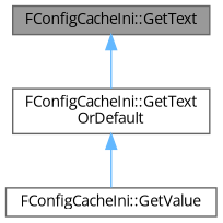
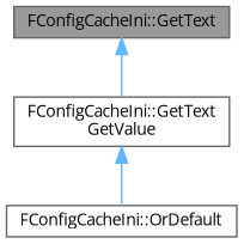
  digraph {
    fontname="Open Sans"
    rankdir=TB
    node [color=grey40 fillcolor=white fontname="Open Sans" fontsize=10 shape=box style=filled]
    edge [color=steelblue1 dir=back fontname="Open Sans" fontsize=10 labelfontname=Helvetica labelfontsize=10 style=solid]
    n1 [color=gray40 fillcolor=grey60 fontcolor=black height=0.2 label="FConfigCacheIni::GetText" width=0.4]
-   n2 [height=0.2 label="FConfigCacheIni::GetText\lOrDefault" width=0.4]
-   n3 [height=0.2 label="FConfigCacheIni::GetValue" width=0.4]
+   n2 [height=0.2 label="FConfigCacheIni::GetText\lGetValue" width=0.4]
+   n3 [height=0.2 label="FConfigCacheIni::OrDefault" width=0.4]
    n1 -> n2
    n2 -> n3
  }
